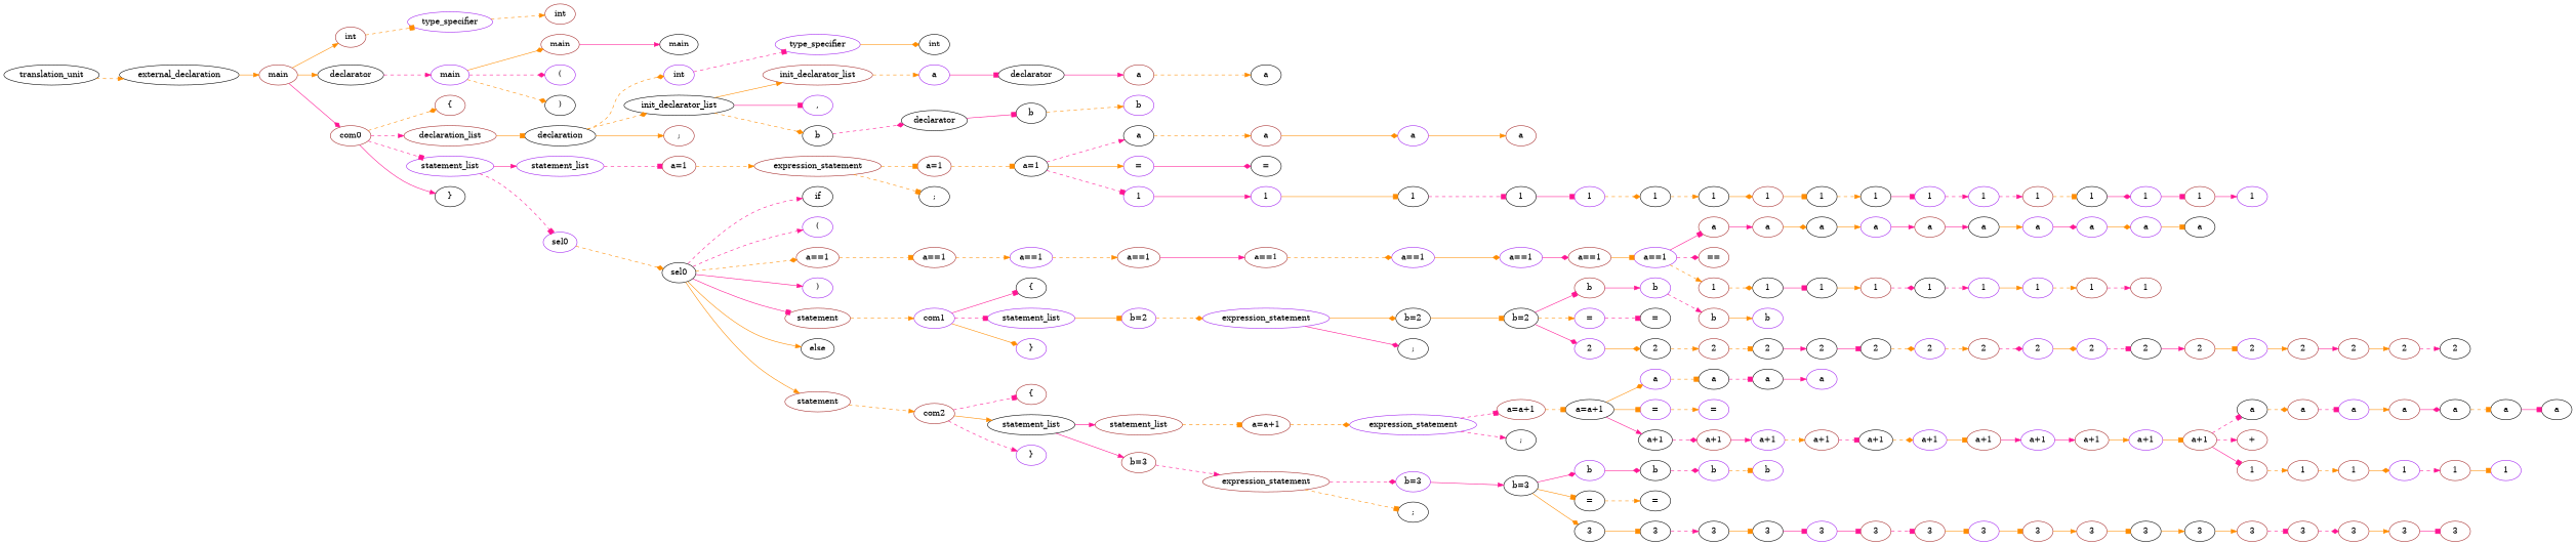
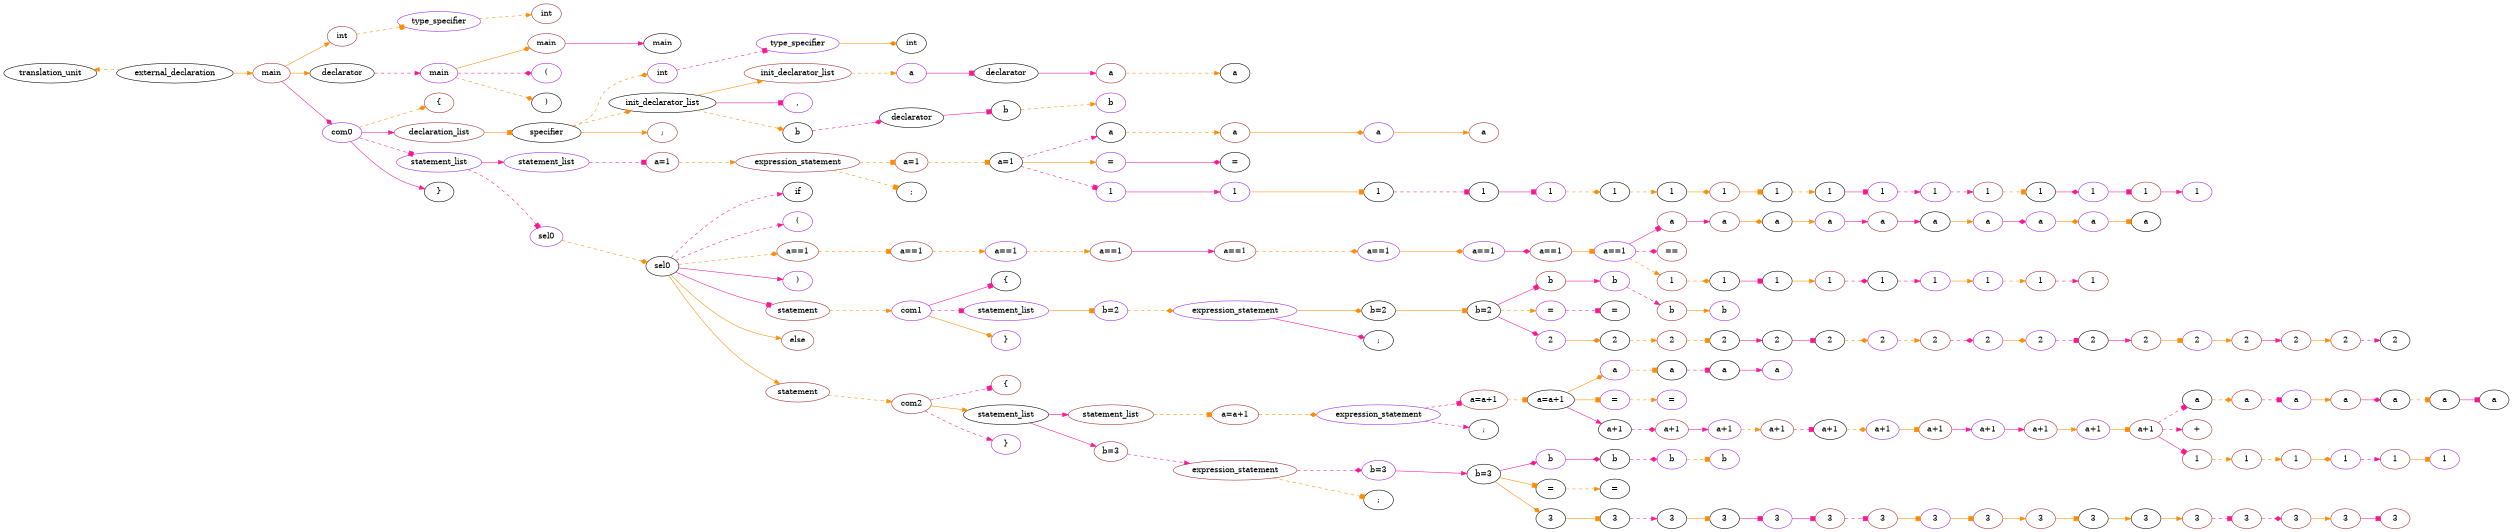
  digraph {
    rankdir=LR
    node [color=brown]
    edge [arrowhead=normal color=darkorange style=solid]
    n1 [color=black label=translation_unit]
    n2 [color=black label=external_declaration]
    n3 [label=main]
    n4 [label=int]
    n5 [color=black label=declarator]
-   n6 [label=com0]
+   n6 [color=purple label=com0]
    n7 [color=purple label=type_specifier]
    n8 [color=purple label=main]
    n9 [label="{"]
    n10 [label=declaration_list]
    n11 [color=purple label=statement_list]
    n12 [color=black label="}"]
    n13 [label=int]
    n14 [label=main]
    n15 [color=purple label="("]
    n16 [color=black label=")"]
    n17 [color=black label=main]
-   n18 [color=black label=declaration]
+   n18 [color=black label=specifier]
    n19 [color=purple label=statement_list]
    n20 [color=purple label=sel0]
    n21 [color=purple label=int]
    n22 [color=black label=init_declarator_list]
    n23 [label=";"]
    n24 [color=purple label=type_specifier]
    n25 [label=init_declarator_list]
    n26 [color=purple label=","]
    n27 [color=black label=b]
    n28 [color=black label=int]
    n29 [color=purple label=a]
    n30 [color=black label=declarator]
    n31 [color=black label=declarator]
    n32 [label=a]
    n33 [color=black label=a]
    n34 [color=black label=b]
    n35 [color=purple label=b]
    n36 [label="a=1"]
    n37 [color=black label=sel0]
    n38 [label=expression_statement]
    n39 [label="a=1"]
    n40 [color=black label=";"]
    n41 [color=black label="a=1"]
    n42 [color=black label=a]
    n43 [color=purple label="="]
    n44 [color=purple label=1]
    n45 [label=a]
    n46 [color=black label="="]
    n47 [color=purple label=1]
    n48 [color=purple label=a]
    n49 [label=a]
    n50 [color=black label=1]
    n51 [color=black label=1]
    n52 [color=purple label=1]
    n53 [color=black label=1]
    n54 [color=black label=1]
    n55 [label=1]
    n56 [color=black label=1]
    n57 [color=black label=1]
    n58 [color=purple label=1]
    n59 [color=purple label=1]
    n60 [label=1]
    n61 [color=black label=1]
    n62 [color=purple label=1]
    n63 [label=1]
    n64 [color=purple label=1]
    n65 [color=black label=if]
    n66 [color=purple label="("]
    n67 [label="a==1"]
    n68 [color=purple label=")"]
    n69 [label=statement]
-   n70 [color=black label=else]
+   n70 [label=else]
    n71 [label=statement]
    n72 [label="a==1"]
    n73 [color=purple label=com1]
    n74 [label=com2]
    n75 [color=purple label="a==1"]
    n76 [label="a==1"]
    n77 [label="a==1"]
    n78 [color=purple label="a==1"]
    n79 [color=purple label="a==1"]
    n80 [label="a==1"]
    n81 [color=purple label="a==1"]
    n82 [label=a]
    n83 [label="=="]
    n84 [label=1]
    n85 [label=a]
    n86 [color=black label=1]
    n87 [color=black label=a]
    n88 [color=purple label=a]
    n89 [label=a]
    n90 [color=black label=a]
    n91 [color=purple label=a]
    n92 [color=purple label=a]
    n93 [color=purple label=a]
    n94 [color=black label=a]
    n95 [color=black label=1]
    n96 [label=1]
    n97 [color=black label=1]
    n98 [color=purple label=1]
    n99 [color=purple label=1]
    n100 [label=1]
    n101 [label=1]
    n102 [color=black label="{"]
    n103 [color=purple label=statement_list]
    n104 [color=purple label="}"]
    n105 [color=purple label="b=2"]
    n106 [color=purple label=expression_statement]
    n107 [color=black label="b=2"]
    n108 [color=black label=";"]
    n109 [color=black label="b=2"]
    n110 [label=b]
    n111 [color=purple label="="]
    n112 [color=purple label=2]
    n113 [color=purple label=b]
    n114 [color=black label="="]
    n115 [color=black label=2]
    n116 [label=b]
    n117 [color=purple label=b]
    n118 [label=2]
    n119 [color=black label=2]
    n120 [color=black label=2]
    n121 [color=black label=2]
    n122 [color=purple label=2]
    n123 [label=2]
    n124 [color=purple label=2]
    n125 [color=purple label=2]
    n126 [color=black label=2]
    n127 [label=2]
    n128 [color=purple label=2]
    n129 [label=2]
    n130 [label=2]
    n131 [label=2]
    n132 [color=black label=2]
    n133 [label="{"]
    n134 [color=black label=statement_list]
    n135 [color=purple label="}"]
    n136 [label=statement_list]
    n137 [label="b=3"]
    n138 [label="a=a+1"]
    n139 [label=expression_statement]
    n140 [color=purple label=expression_statement]
    n141 [label="a=a+1"]
    n142 [color=black label=";"]
    n143 [color=black label="a=a+1"]
    n144 [color=purple label=a]
    n145 [color=purple label="="]
    n146 [color=black label="a+1"]
    n147 [color=black label=a]
    n148 [color=purple label="="]
    n149 [label="a+1"]
    n150 [color=black label=a]
    n151 [color=purple label=a]
    n152 [color=purple label="a+1"]
    n153 [label="a+1"]
    n154 [color=black label="a+1"]
    n155 [color=purple label="a+1"]
    n156 [label="a+1"]
    n157 [color=purple label="a+1"]
    n158 [label="a+1"]
    n159 [color=purple label="a+1"]
    n160 [label="a+1"]
    n161 [color=black label=a]
    n162 [label="+"]
    n163 [label=1]
    n164 [label=a]
    n165 [label=1]
    n166 [color=purple label=a]
    n167 [label=a]
    n168 [color=black label=a]
    n169 [color=black label=a]
    n170 [color=black label=a]
    n171 [label=1]
    n172 [color=purple label=1]
    n173 [label=1]
    n174 [color=purple label=1]
    n175 [color=purple label="b=3"]
    n176 [color=black label=";"]
    n177 [color=black label="b=3"]
    n178 [color=purple label=b]
    n179 [color=black label="="]
    n180 [color=black label=3]
    n181 [color=black label=b]
    n182 [color=black label="="]
    n183 [color=black label=3]
    n184 [color=purple label=b]
    n185 [color=purple label=b]
    n186 [color=black label=3]
    n187 [color=black label=3]
    n188 [color=purple label=3]
    n189 [label=3]
    n190 [label=3]
    n191 [color=purple label=3]
    n192 [label=3]
    n193 [label=3]
    n194 [color=black label=3]
    n195 [color=black label=3]
    n196 [label=3]
    n197 [label=3]
    n198 [label=3]
    n199 [label=3]
    n200 [label=3]
-   n1 -> n2 [style=dashed]
+   n2 -> n1 [style=dashed]
    n2 -> n3
    n3 -> n4
    n3 -> n5
    n3 -> n6 [arrowhead=diamond color=deeppink]
    n4 -> n7 [arrowhead=box style=dashed]
    n5 -> n8 [color=deeppink style=dashed]
    n6 -> n9 [arrowhead=diamond style=dashed]
-   n6 -> n10 [color=deeppink style=dashed]
+   n6 -> n10 [color=deeppink]
    n6 -> n11 [arrowhead=box color=deeppink style=dashed]
    n6 -> n12 [color=deeppink]
    n7 -> n13 [style=dashed]
    n8 -> n14 [arrowhead=diamond]
    n8 -> n15 [arrowhead=diamond color=deeppink style=dashed]
    n8 -> n16 [arrowhead=diamond style=dashed]
    n10 -> n18 [arrowhead=box]
    n11 -> n19 [color=deeppink]
    n11 -> n20 [arrowhead=box color=deeppink style=dashed]
    n14 -> n17 [color=deeppink]
    n18 -> n21 [arrowhead=diamond style=dashed]
    n18 -> n22 [arrowhead=diamond style=dashed]
    n18 -> n23
    n19 -> n36 [arrowhead=box color=deeppink style=dashed]
    n20 -> n37 [arrowhead=diamond style=dashed]
    n21 -> n24 [arrowhead=box color=deeppink style=dashed]
    n22 -> n25
    n22 -> n26 [arrowhead=box color=deeppink]
    n22 -> n27 [arrowhead=diamond style=dashed]
    n24 -> n28 [arrowhead=diamond]
    n25 -> n29 [style=dashed]
    n27 -> n30 [arrowhead=diamond color=deeppink style=dashed]
    n29 -> n31 [arrowhead=box color=deeppink]
    n30 -> n34 [arrowhead=box color=deeppink]
    n31 -> n32 [color=deeppink]
    n32 -> n33 [style=dashed]
    n34 -> n35 [style=dashed]
    n36 -> n38 [style=dashed]
    n37 -> n65 [color=deeppink style=dashed]
    n37 -> n66 [color=deeppink style=dashed]
    n37 -> n67 [arrowhead=diamond style=dashed]
    n37 -> n68 [color=deeppink]
    n37 -> n69 [arrowhead=box color=deeppink]
    n37 -> n70
    n37 -> n71
    n38 -> n39 [arrowhead=box style=dashed]
    n38 -> n40 [arrowhead=box style=dashed]
    n39 -> n41 [arrowhead=box style=dashed]
    n41 -> n42 [color=deeppink style=dashed]
    n41 -> n43
    n41 -> n44 [arrowhead=box color=deeppink style=dashed]
    n42 -> n45 [style=dashed]
    n43 -> n46 [arrowhead=diamond color=deeppink]
    n44 -> n47 [color=deeppink]
    n45 -> n48 [arrowhead=diamond]
    n47 -> n50 [arrowhead=box]
    n48 -> n49
    n50 -> n51 [arrowhead=box color=deeppink style=dashed]
    n51 -> n52 [arrowhead=box color=deeppink]
    n52 -> n53 [arrowhead=diamond style=dashed]
    n53 -> n54 [style=dashed]
    n54 -> n55 [arrowhead=diamond]
    n55 -> n56 [arrowhead=box]
    n56 -> n57 [style=dashed]
    n57 -> n58 [arrowhead=box color=deeppink]
    n58 -> n59 [color=deeppink style=dashed]
    n59 -> n60 [color=deeppink style=dashed]
    n60 -> n61 [arrowhead=box style=dashed]
    n61 -> n62 [arrowhead=diamond color=deeppink]
    n62 -> n63 [arrowhead=box color=deeppink]
    n63 -> n64 [color=deeppink]
    n67 -> n72 [arrowhead=box style=dashed]
    n69 -> n73 [style=dashed]
    n71 -> n74 [style=dashed]
    n72 -> n75 [style=dashed]
    n73 -> n102 [arrowhead=box color=deeppink]
    n73 -> n103 [arrowhead=box color=deeppink style=dashed]
    n73 -> n104 [arrowhead=diamond]
    n74 -> n133 [arrowhead=box color=deeppink style=dashed]
    n74 -> n134
    n74 -> n135 [color=deeppink style=dashed]
    n75 -> n76 [style=dashed]
    n76 -> n77 [color=deeppink]
    n77 -> n78 [arrowhead=diamond style=dashed]
    n78 -> n79 [arrowhead=diamond]
    n79 -> n80 [arrowhead=diamond color=deeppink]
    n80 -> n81 [arrowhead=box]
    n81 -> n82 [arrowhead=box color=deeppink]
    n81 -> n83 [arrowhead=diamond color=deeppink style=dashed]
    n81 -> n84 [style=dashed]
    n82 -> n85 [color=deeppink]
    n84 -> n86 [arrowhead=diamond style=dashed]
    n85 -> n87 [arrowhead=diamond]
    n86 -> n95 [arrowhead=box color=deeppink]
    n87 -> n88
    n88 -> n89 [color=deeppink]
    n89 -> n90 [color=deeppink]
    n90 -> n91
    n91 -> n92 [arrowhead=diamond color=deeppink]
    n92 -> n93 [arrowhead=diamond]
    n93 -> n94 [arrowhead=box]
    n95 -> n96
    n96 -> n97 [arrowhead=diamond color=deeppink style=dashed]
    n97 -> n98 [color=deeppink style=dashed]
    n98 -> n99
    n99 -> n100 [style=dashed]
    n100 -> n101 [color=deeppink style=dashed]
    n103 -> n105 [arrowhead=box]
    n105 -> n106 [arrowhead=diamond style=dashed]
    n106 -> n107 [arrowhead=diamond]
    n106 -> n108 [arrowhead=diamond color=deeppink]
    n107 -> n109 [arrowhead=box]
    n109 -> n110 [arrowhead=box color=deeppink]
    n109 -> n111 [style=dashed]
    n109 -> n112 [arrowhead=diamond color=deeppink]
    n110 -> n113 [color=deeppink]
    n111 -> n114 [arrowhead=box color=deeppink style=dashed]
    n112 -> n115 [arrowhead=diamond]
    n113 -> n116 [color=deeppink style=dashed]
    n115 -> n118 [style=dashed]
    n116 -> n117
    n118 -> n119 [arrowhead=box style=dashed]
    n119 -> n120 [color=deeppink]
    n120 -> n121 [arrowhead=box color=deeppink]
    n121 -> n122 [arrowhead=diamond style=dashed]
    n122 -> n123 [style=dashed]
    n123 -> n124 [arrowhead=diamond color=deeppink style=dashed]
    n124 -> n125 [arrowhead=diamond]
    n125 -> n126 [arrowhead=box color=deeppink style=dashed]
    n126 -> n127 [color=deeppink]
    n127 -> n128 [arrowhead=box]
    n128 -> n129
    n129 -> n130 [color=deeppink]
    n130 -> n131
    n131 -> n132 [color=deeppink style=dashed]
    n134 -> n136 [color=deeppink]
    n134 -> n137 [color=deeppink]
    n136 -> n138 [arrowhead=box style=dashed]
    n137 -> n139 [color=deeppink style=dashed]
    n138 -> n140 [arrowhead=diamond style=dashed]
    n139 -> n175 [arrowhead=diamond color=deeppink style=dashed]
    n139 -> n176 [arrowhead=box style=dashed]
    n140 -> n141 [arrowhead=box color=deeppink style=dashed]
    n140 -> n142 [color=deeppink style=dashed]
    n141 -> n143 [arrowhead=box style=dashed]
    n143 -> n144 [arrowhead=diamond]
    n143 -> n145 [arrowhead=box]
    n143 -> n146 [color=deeppink]
    n144 -> n147 [arrowhead=box style=dashed]
    n145 -> n148 [style=dashed]
    n146 -> n149 [arrowhead=diamond color=deeppink style=dashed]
    n147 -> n150 [arrowhead=box color=deeppink style=dashed]
    n149 -> n152 [color=deeppink]
    n150 -> n151 [color=deeppink]
    n152 -> n153 [style=dashed]
    n153 -> n154 [arrowhead=box color=deeppink style=dashed]
    n154 -> n155 [arrowhead=diamond style=dashed]
    n155 -> n156 [arrowhead=box]
    n156 -> n157 [color=deeppink]
    n157 -> n158 [color=deeppink]
    n158 -> n159
    n159 -> n160 [arrowhead=box]
    n160 -> n161 [arrowhead=box color=deeppink style=dashed]
    n160 -> n162 [color=deeppink style=dashed]
    n160 -> n163 [arrowhead=box color=deeppink]
    n161 -> n164 [arrowhead=diamond style=dashed]
    n163 -> n165 [style=dashed]
    n164 -> n166 [arrowhead=box color=deeppink style=dashed]
    n165 -> n171 [style=dashed]
    n166 -> n167
    n167 -> n168 [arrowhead=diamond color=deeppink]
    n168 -> n169 [arrowhead=box style=dashed]
    n169 -> n170 [arrowhead=box color=deeppink]
    n171 -> n172 [arrowhead=diamond]
    n172 -> n173 [color=deeppink style=dashed]
    n173 -> n174 [arrowhead=box]
    n175 -> n177 [color=deeppink]
    n177 -> n178 [arrowhead=diamond color=deeppink]
    n177 -> n179 [arrowhead=box]
    n177 -> n180 [arrowhead=diamond]
    n178 -> n181 [arrowhead=diamond color=deeppink]
    n179 -> n182 [style=dashed]
    n180 -> n183 [arrowhead=box]
    n181 -> n184 [arrowhead=diamond color=deeppink style=dashed]
    n183 -> n186 [color=deeppink style=dashed]
    n184 -> n185 [arrowhead=box style=dashed]
    n186 -> n187 [arrowhead=box]
    n187 -> n188 [arrowhead=box color=deeppink]
    n188 -> n189 [arrowhead=box color=deeppink]
    n189 -> n190 [arrowhead=box color=deeppink style=dashed]
    n190 -> n191 [arrowhead=box]
    n191 -> n192 [arrowhead=box]
    n192 -> n193
    n193 -> n194 [arrowhead=box]
    n194 -> n195
    n195 -> n196
    n196 -> n197 [arrowhead=box color=deeppink style=dashed]
    n197 -> n198 [arrowhead=diamond color=deeppink style=dashed]
    n198 -> n199
    n199 -> n200 [arrowhead=box color=deeppink]
  }
